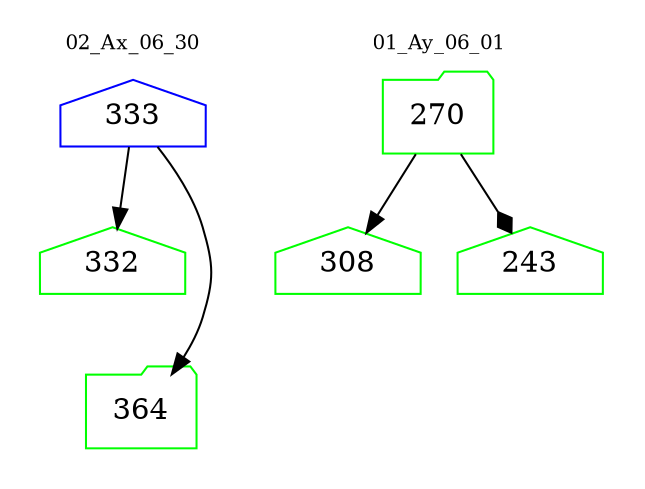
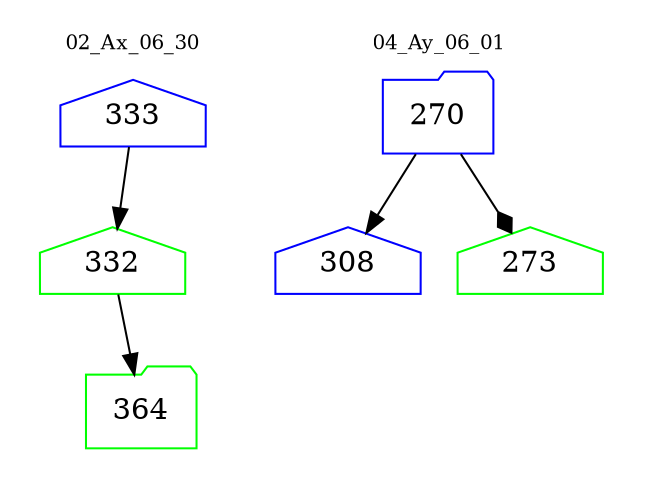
  digraph {
    node [color=green fillcolor=white shape=house style=filled]
    edge [arrowhead=normal color=black]
    n1 [color=blue label=333]
    n2 [label=332]
    n3 [label=364 shape=folder]
-   n4 [label=270 shape=folder]
-   n5 [label=308]
-   n6 [label=243]
+   n4 [color=blue label=270 shape=folder]
+   n5 [color=blue label=308]
+   n6 [label=273]
    subgraph cluster_1 {
      color=white
      fontsize=10
      label="02_Ax_06_30"
      n1
      n2
      n3
    }
    subgraph cluster_2 {
      color=white
      fontsize=10
-     label="01_Ay_06_01"
+     label="04_Ay_06_01"
      n4
      n5
      n6
    }
    n1 -> n2
-   n1 -> n3
+   n2 -> n3
    n4 -> n5
    n4 -> n6 [arrowhead=diamond]
  }
